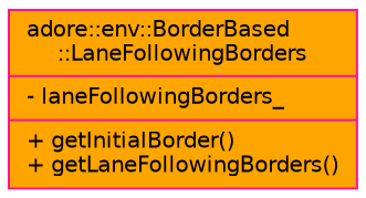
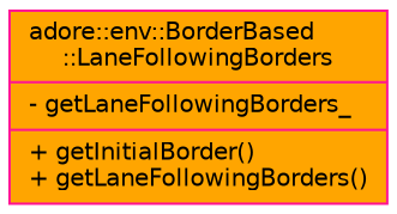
  digraph {
    fontname="DejaVu Sans"
-   n1 [color=deeppink fillcolor=orange fontcolor=black fontname="DejaVu Sans" fontsize=10 height=0.2 label="{adore::env::BorderBased\l::LaneFollowingBorders\n|- laneFollowingBorders_\l|+ getInitialBorder()\l+ getLaneFollowingBorders()\l}" shape=record style=filled width=0.4]
+   n1 [color=deeppink fillcolor=orange fontcolor=black fontname="DejaVu Sans" fontsize=10 height=0.2 label="{adore::env::BorderBased\l::LaneFollowingBorders\n|- getLaneFollowingBorders_\l|+ getInitialBorder()\l+ getLaneFollowingBorders()\l}" shape=record style=filled width=0.4]
  }
